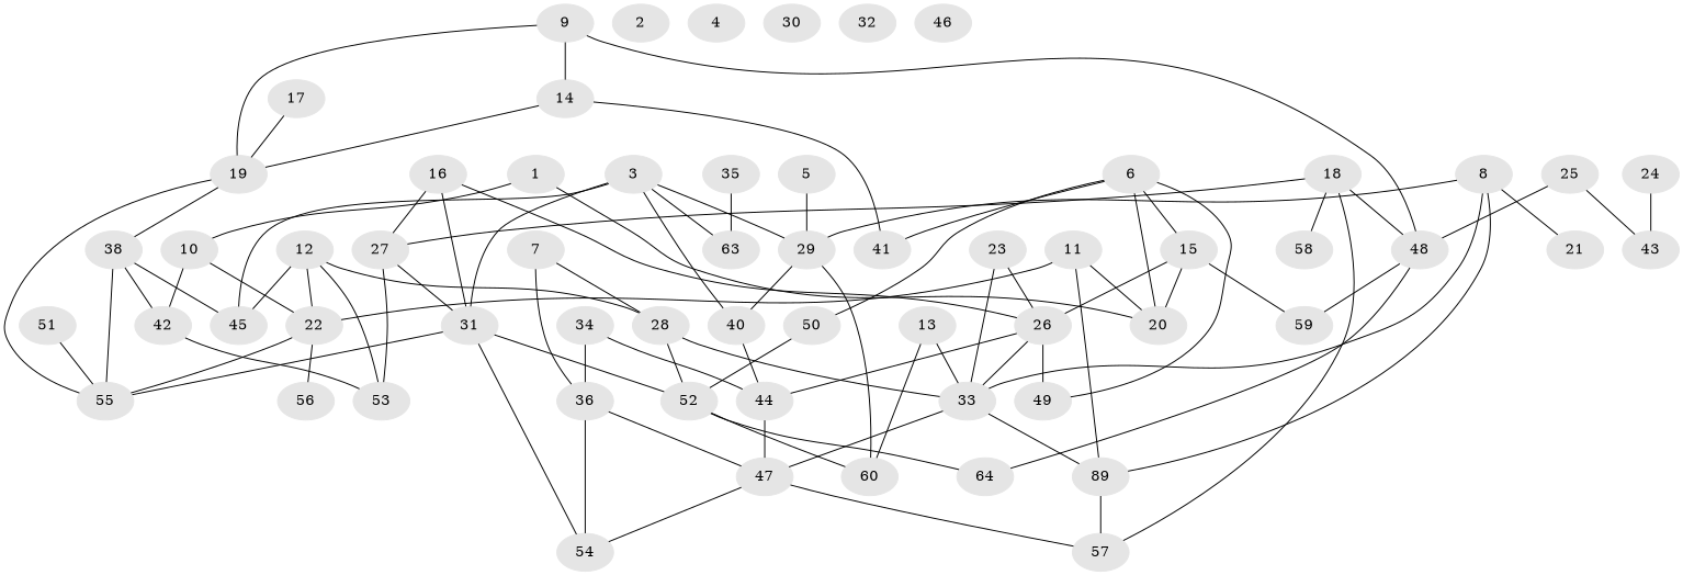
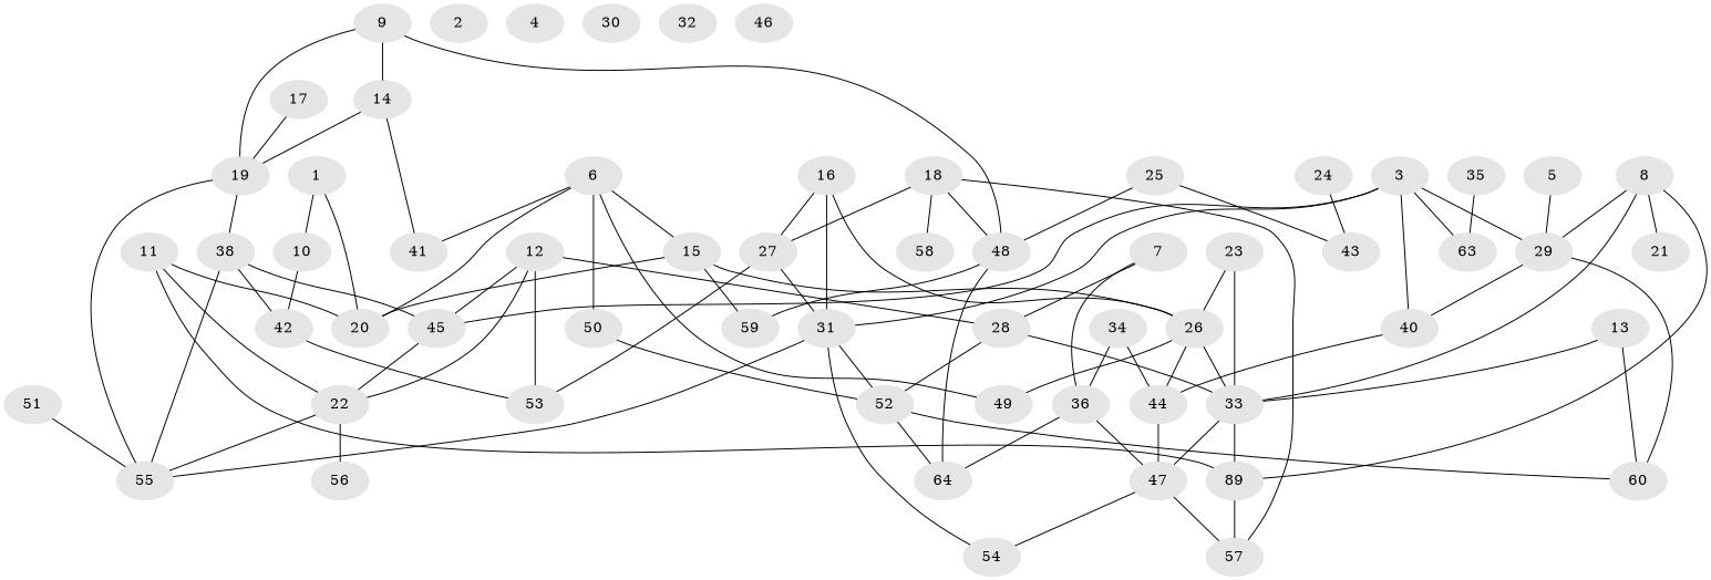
  graph {
    node [color=gray90 style=filled]
    1
    10
    20
    22
    42
    2
    3
    29
    31
    40
    45
    63
    60
    55
    52
    54
    44
    4
    5
    6
    15
    41
    49
    50
    26
    59
    7
    28
    36
    33
    47
    n32 [label=64]
    8
    21
    n35 [label=89]
    57
    9
    14
    19
    48
    38
    56
    53
    11
    12
    13
    16
    27
    17
    18
    58
    23
    24
    43
    25
    30
    32
    34
    35
    46
    51
    1 -- 10
    1 -- 20
-   10 -- 22
+   45 -- 22
    10 -- 42
    22 -- 55
    22 -- 56
    42 -- 53
    3 -- 29
    3 -- 31
    3 -- 40
    3 -- 45
    3 -- 63
    29 -- 40
    29 -- 60
    31 -- 55
    31 -- 52
    31 -- 54
    40 -- 44
    52 -- 60
    52 -- n32
    44 -- 47
    5 -- 29
    6 -- 20
    6 -- 15
    6 -- 41
    6 -- 49
    6 -- 50
    15 -- 20
    15 -- 26
    15 -- 59
    50 -- 52
    26 -- 44
    26 -- 49
    26 -- 33
    7 -- 28
    7 -- 36
    28 -- 52
    28 -- 33
    36 -- 47
-   36 -- 54
+   36 -- n32
    33 -- 47
    33 -- n35
    47 -- 54
    47 -- 57
    8 -- 29
    8 -- 33
    8 -- 21
    8 -- n35
    n35 -- 57
    9 -- 14
    9 -- 19
    9 -- 48
    14 -- 41
    14 -- 19
    19 -- 55
    19 -- 38
    48 -- 59
    48 -- n32
    38 -- 42
    38 -- 45
    38 -- 55
    11 -- 20
    11 -- 22
    11 -- n35
    12 -- 22
    12 -- 45
    12 -- 28
    12 -- 53
    13 -- 60
    13 -- 33
    16 -- 31
    16 -- 26
    16 -- 27
    27 -- 31
    27 -- 53
    17 -- 19
    18 -- 57
    18 -- 48
    18 -- 27
    18 -- 58
    23 -- 26
    23 -- 33
    24 -- 43
    25 -- 48
    25 -- 43
    34 -- 44
    34 -- 36
    35 -- 63
    51 -- 55
  }
